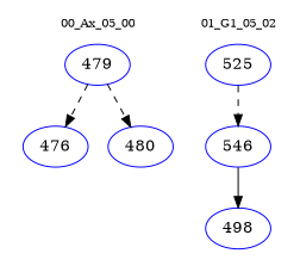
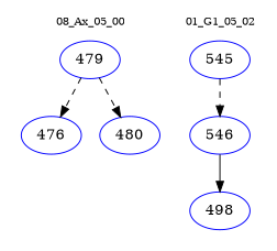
  digraph {
    node [color=blue]
    edge [color=black style=dashed]
    n1 [label=479]
    n2 [label=476]
    n3 [label=480]
    n4 [label=546]
    n5 [label=498]
-   n6 [label=525]
+   n6 [label=545]
    subgraph cluster_1 {
      color=white
      fontsize=10
-     label="00_Ax_05_00"
+     label="08_Ax_05_00"
      n1
      n2
      n3
    }
    subgraph cluster_2 {
      color=white
      fontsize=10
      label="01_G1_05_02"
      n4
      n5
      n6
    }
    n1 -> n2
    n1 -> n3
    n4 -> n5 [style=solid]
    n6 -> n4
  }
